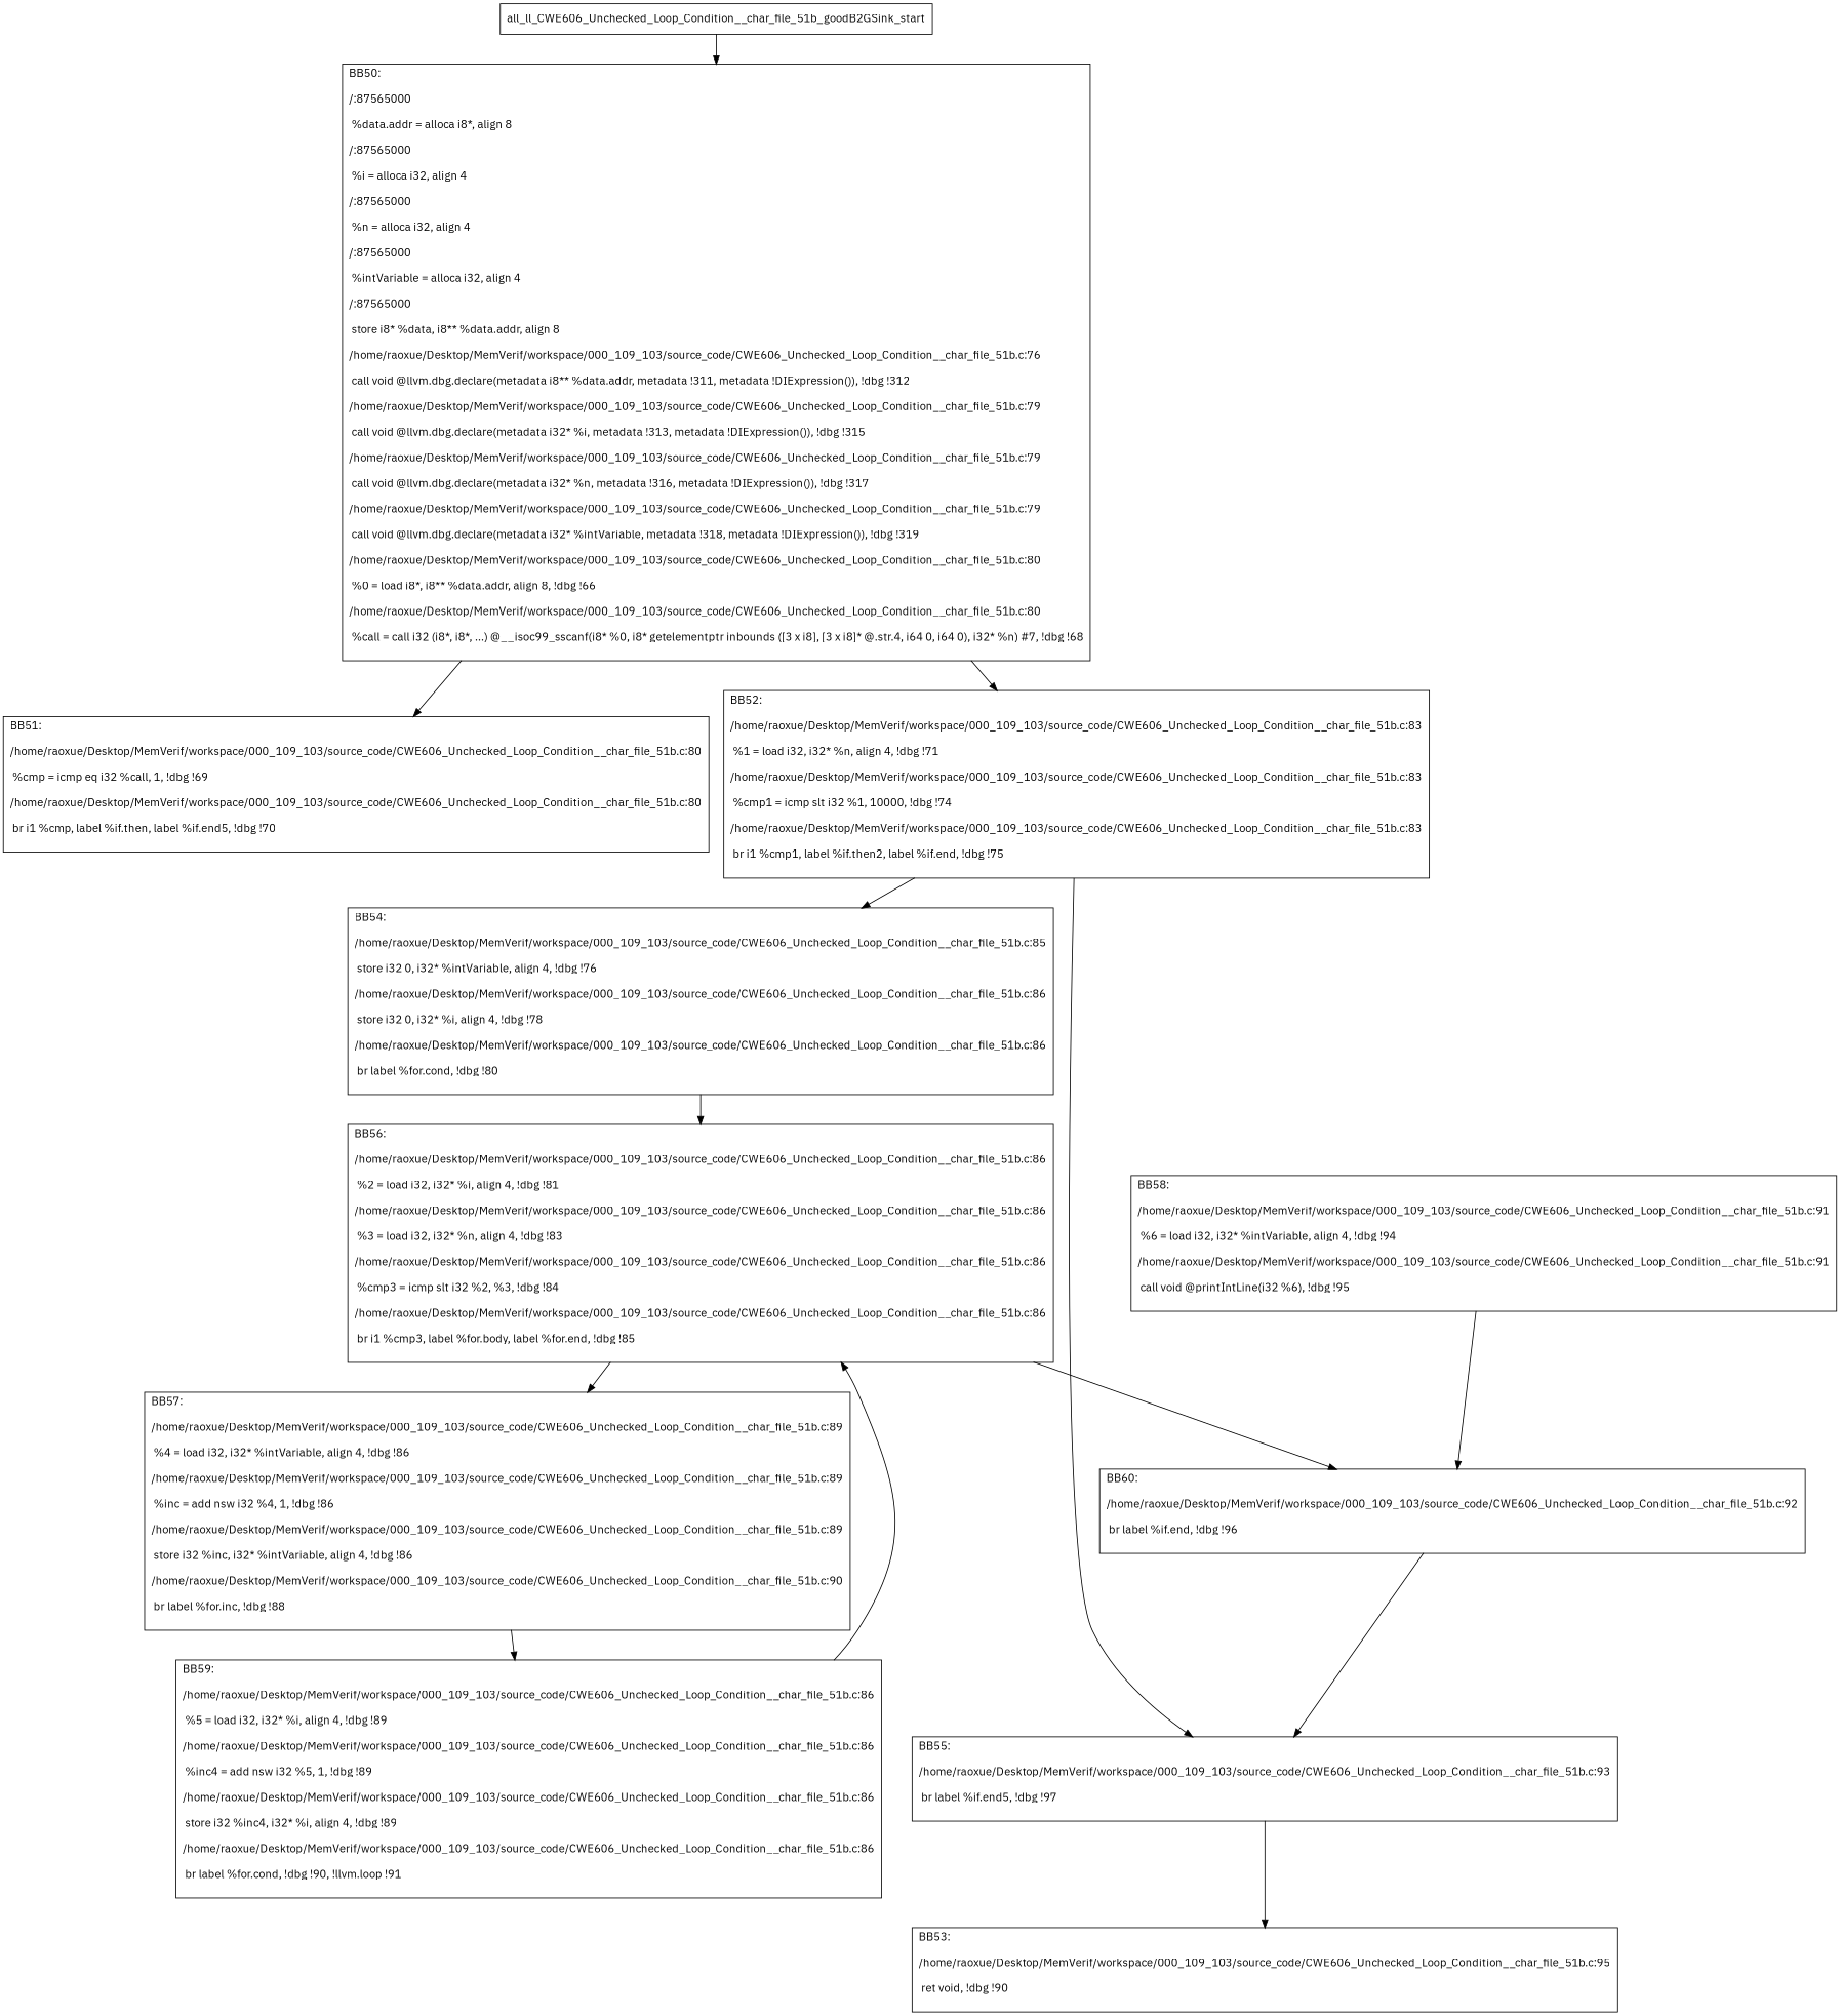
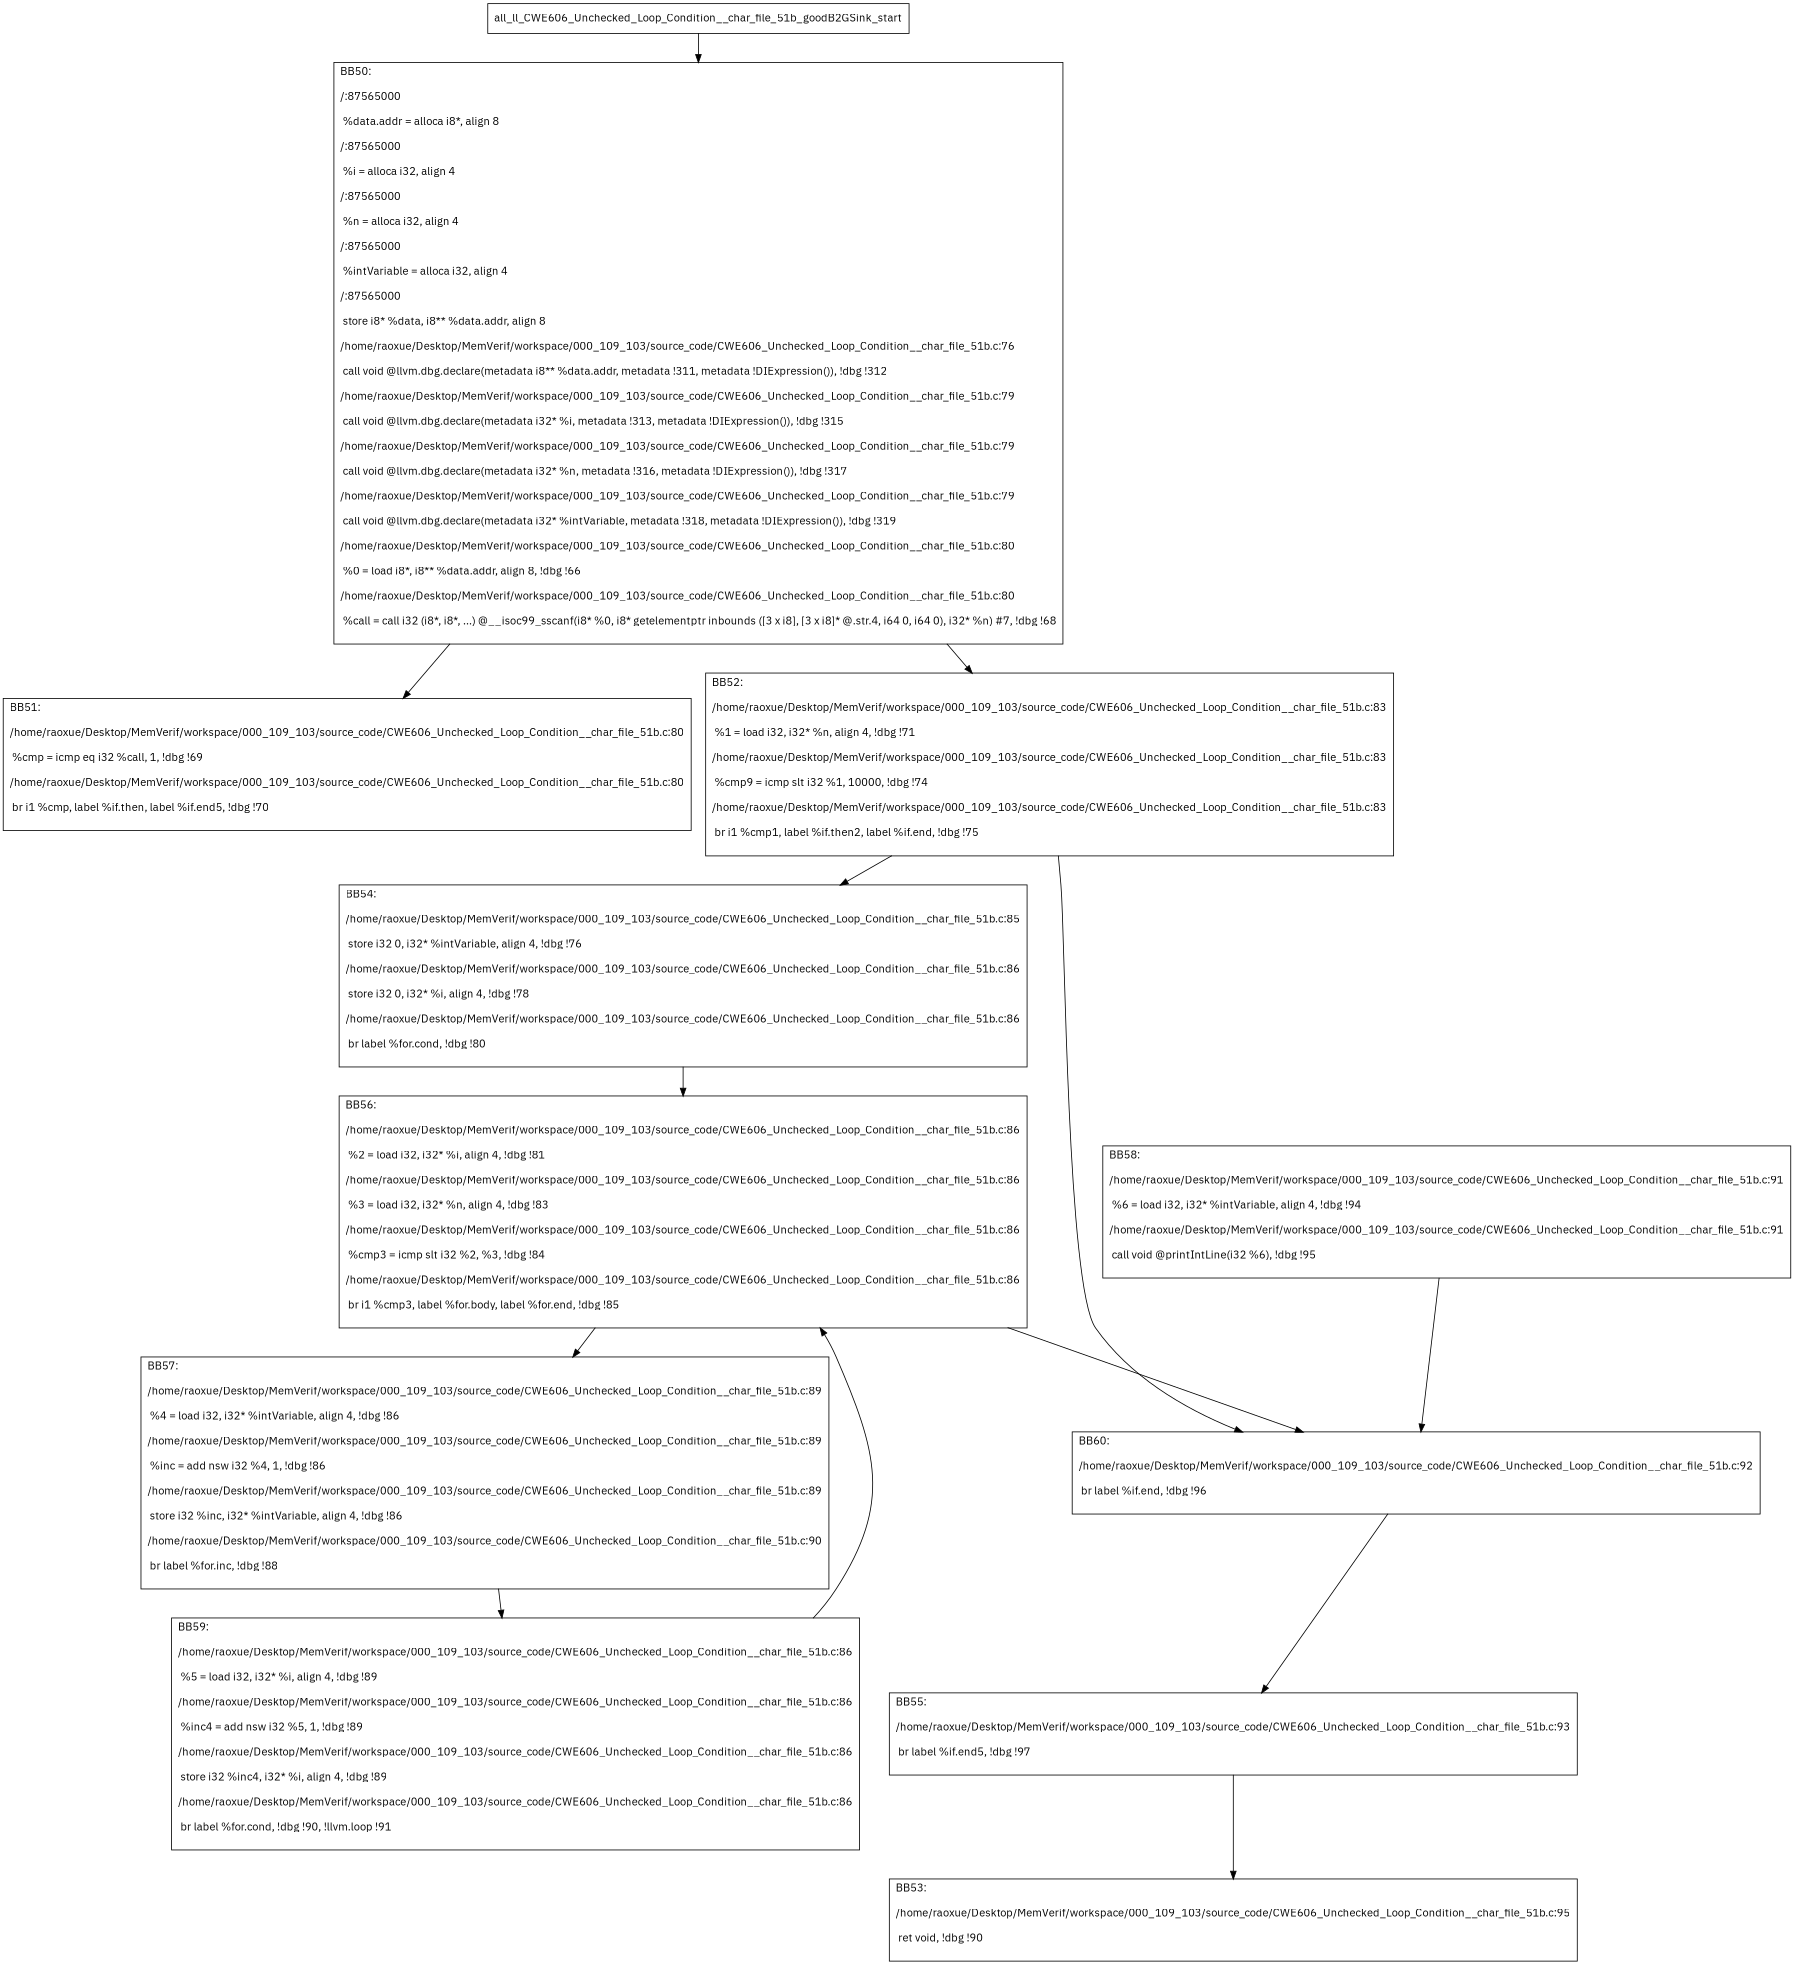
  digraph {
    fontname="IBM Plex Sans"
    node [fontname="IBM Plex Sans" shape=record]
    edge [fontname="IBM Plex Sans"]
    n1 [label="{all_ll_CWE606_Unchecked_Loop_Condition__char_file_51b_goodB2GSink_start}"]
    n2 [label="{BB50:\l\l/:87565000\l\n  %data.addr = alloca i8*, align 8\l\n/:87565000\l\n  %i = alloca i32, align 4\l\n/:87565000\l\n  %n = alloca i32, align 4\l\n/:87565000\l\n  %intVariable = alloca i32, align 4\l\n/:87565000\l\n  store i8* %data, i8** %data.addr, align 8\l\n/home/raoxue/Desktop/MemVerif/workspace/000_109_103/source_code/CWE606_Unchecked_Loop_Condition__char_file_51b.c:76\l\n  call void @llvm.dbg.declare(metadata i8** %data.addr, metadata !311, metadata !DIExpression()), !dbg !312\l\n/home/raoxue/Desktop/MemVerif/workspace/000_109_103/source_code/CWE606_Unchecked_Loop_Condition__char_file_51b.c:79\l\n  call void @llvm.dbg.declare(metadata i32* %i, metadata !313, metadata !DIExpression()), !dbg !315\l\n/home/raoxue/Desktop/MemVerif/workspace/000_109_103/source_code/CWE606_Unchecked_Loop_Condition__char_file_51b.c:79\l\n  call void @llvm.dbg.declare(metadata i32* %n, metadata !316, metadata !DIExpression()), !dbg !317\l\n/home/raoxue/Desktop/MemVerif/workspace/000_109_103/source_code/CWE606_Unchecked_Loop_Condition__char_file_51b.c:79\l\n  call void @llvm.dbg.declare(metadata i32* %intVariable, metadata !318, metadata !DIExpression()), !dbg !319\l\n/home/raoxue/Desktop/MemVerif/workspace/000_109_103/source_code/CWE606_Unchecked_Loop_Condition__char_file_51b.c:80\l\n  %0 = load i8*, i8** %data.addr, align 8, !dbg !66\l\n/home/raoxue/Desktop/MemVerif/workspace/000_109_103/source_code/CWE606_Unchecked_Loop_Condition__char_file_51b.c:80\l\n  %call = call i32 (i8*, i8*, ...) @__isoc99_sscanf(i8* %0, i8* getelementptr inbounds ([3 x i8], [3 x i8]* @.str.4, i64 0, i64 0), i32* %n) #7, !dbg !68\l\n}"]
    n3 [label="{BB51:\l\l/home/raoxue/Desktop/MemVerif/workspace/000_109_103/source_code/CWE606_Unchecked_Loop_Condition__char_file_51b.c:80\l\n  %cmp = icmp eq i32 %call, 1, !dbg !69\l\n/home/raoxue/Desktop/MemVerif/workspace/000_109_103/source_code/CWE606_Unchecked_Loop_Condition__char_file_51b.c:80\l\n  br i1 %cmp, label %if.then, label %if.end5, !dbg !70\l\n}"]
-   n4 [label="{BB52:\l\l/home/raoxue/Desktop/MemVerif/workspace/000_109_103/source_code/CWE606_Unchecked_Loop_Condition__char_file_51b.c:83\l\n  %1 = load i32, i32* %n, align 4, !dbg !71\l\n/home/raoxue/Desktop/MemVerif/workspace/000_109_103/source_code/CWE606_Unchecked_Loop_Condition__char_file_51b.c:83\l\n  %cmp1 = icmp slt i32 %1, 10000, !dbg !74\l\n/home/raoxue/Desktop/MemVerif/workspace/000_109_103/source_code/CWE606_Unchecked_Loop_Condition__char_file_51b.c:83\l\n  br i1 %cmp1, label %if.then2, label %if.end, !dbg !75\l\n}"]
+   n4 [label="{BB52:\l\l/home/raoxue/Desktop/MemVerif/workspace/000_109_103/source_code/CWE606_Unchecked_Loop_Condition__char_file_51b.c:83\l\n  %1 = load i32, i32* %n, align 4, !dbg !71\l\n/home/raoxue/Desktop/MemVerif/workspace/000_109_103/source_code/CWE606_Unchecked_Loop_Condition__char_file_51b.c:83\l\n  %cmp9 = icmp slt i32 %1, 10000, !dbg !74\l\n/home/raoxue/Desktop/MemVerif/workspace/000_109_103/source_code/CWE606_Unchecked_Loop_Condition__char_file_51b.c:83\l\n  br i1 %cmp1, label %if.then2, label %if.end, !dbg !75\l\n}"]
    n5 [label="{BB54:\l\l/home/raoxue/Desktop/MemVerif/workspace/000_109_103/source_code/CWE606_Unchecked_Loop_Condition__char_file_51b.c:85\l\n  store i32 0, i32* %intVariable, align 4, !dbg !76\l\n/home/raoxue/Desktop/MemVerif/workspace/000_109_103/source_code/CWE606_Unchecked_Loop_Condition__char_file_51b.c:86\l\n  store i32 0, i32* %i, align 4, !dbg !78\l\n/home/raoxue/Desktop/MemVerif/workspace/000_109_103/source_code/CWE606_Unchecked_Loop_Condition__char_file_51b.c:86\l\n  br label %for.cond, !dbg !80\l\n}"]
    n6 [label="{BB55:\l\l/home/raoxue/Desktop/MemVerif/workspace/000_109_103/source_code/CWE606_Unchecked_Loop_Condition__char_file_51b.c:93\l\n  br label %if.end5, !dbg !97\l\n}"]
    n7 [label="{BB53:\l\l/home/raoxue/Desktop/MemVerif/workspace/000_109_103/source_code/CWE606_Unchecked_Loop_Condition__char_file_51b.c:95\l\n  ret void, !dbg !90\l\n}"]
    n8 [label="{BB56:\l\l/home/raoxue/Desktop/MemVerif/workspace/000_109_103/source_code/CWE606_Unchecked_Loop_Condition__char_file_51b.c:86\l\n  %2 = load i32, i32* %i, align 4, !dbg !81\l\n/home/raoxue/Desktop/MemVerif/workspace/000_109_103/source_code/CWE606_Unchecked_Loop_Condition__char_file_51b.c:86\l\n  %3 = load i32, i32* %n, align 4, !dbg !83\l\n/home/raoxue/Desktop/MemVerif/workspace/000_109_103/source_code/CWE606_Unchecked_Loop_Condition__char_file_51b.c:86\l\n  %cmp3 = icmp slt i32 %2, %3, !dbg !84\l\n/home/raoxue/Desktop/MemVerif/workspace/000_109_103/source_code/CWE606_Unchecked_Loop_Condition__char_file_51b.c:86\l\n  br i1 %cmp3, label %for.body, label %for.end, !dbg !85\l\n}"]
    n9 [label="{BB57:\l\l/home/raoxue/Desktop/MemVerif/workspace/000_109_103/source_code/CWE606_Unchecked_Loop_Condition__char_file_51b.c:89\l\n  %4 = load i32, i32* %intVariable, align 4, !dbg !86\l\n/home/raoxue/Desktop/MemVerif/workspace/000_109_103/source_code/CWE606_Unchecked_Loop_Condition__char_file_51b.c:89\l\n  %inc = add nsw i32 %4, 1, !dbg !86\l\n/home/raoxue/Desktop/MemVerif/workspace/000_109_103/source_code/CWE606_Unchecked_Loop_Condition__char_file_51b.c:89\l\n  store i32 %inc, i32* %intVariable, align 4, !dbg !86\l\n/home/raoxue/Desktop/MemVerif/workspace/000_109_103/source_code/CWE606_Unchecked_Loop_Condition__char_file_51b.c:90\l\n  br label %for.inc, !dbg !88\l\n}"]
    n10 [label="{BB60:\l\l/home/raoxue/Desktop/MemVerif/workspace/000_109_103/source_code/CWE606_Unchecked_Loop_Condition__char_file_51b.c:92\l\n  br label %if.end, !dbg !96\l\n}"]
    n11 [label="{BB59:\l\l/home/raoxue/Desktop/MemVerif/workspace/000_109_103/source_code/CWE606_Unchecked_Loop_Condition__char_file_51b.c:86\l\n  %5 = load i32, i32* %i, align 4, !dbg !89\l\n/home/raoxue/Desktop/MemVerif/workspace/000_109_103/source_code/CWE606_Unchecked_Loop_Condition__char_file_51b.c:86\l\n  %inc4 = add nsw i32 %5, 1, !dbg !89\l\n/home/raoxue/Desktop/MemVerif/workspace/000_109_103/source_code/CWE606_Unchecked_Loop_Condition__char_file_51b.c:86\l\n  store i32 %inc4, i32* %i, align 4, !dbg !89\l\n/home/raoxue/Desktop/MemVerif/workspace/000_109_103/source_code/CWE606_Unchecked_Loop_Condition__char_file_51b.c:86\l\n  br label %for.cond, !dbg !90, !llvm.loop !91\l\n}"]
    n12 [label="{BB58:\l\l/home/raoxue/Desktop/MemVerif/workspace/000_109_103/source_code/CWE606_Unchecked_Loop_Condition__char_file_51b.c:91\l\n  %6 = load i32, i32* %intVariable, align 4, !dbg !94\l\n/home/raoxue/Desktop/MemVerif/workspace/000_109_103/source_code/CWE606_Unchecked_Loop_Condition__char_file_51b.c:91\l\n  call void @printIntLine(i32 %6), !dbg !95\l\n}"]
    n1 -> n2
    n2 -> n3
    n2 -> n4
    n4 -> n5
-   n4 -> n6
+   n4 -> n10
    n5 -> n8
    n6 -> n7
    n8 -> n9
    n8 -> n10
    n9 -> n11
    n10 -> n6
    n11 -> n8
    n12 -> n10
  }
